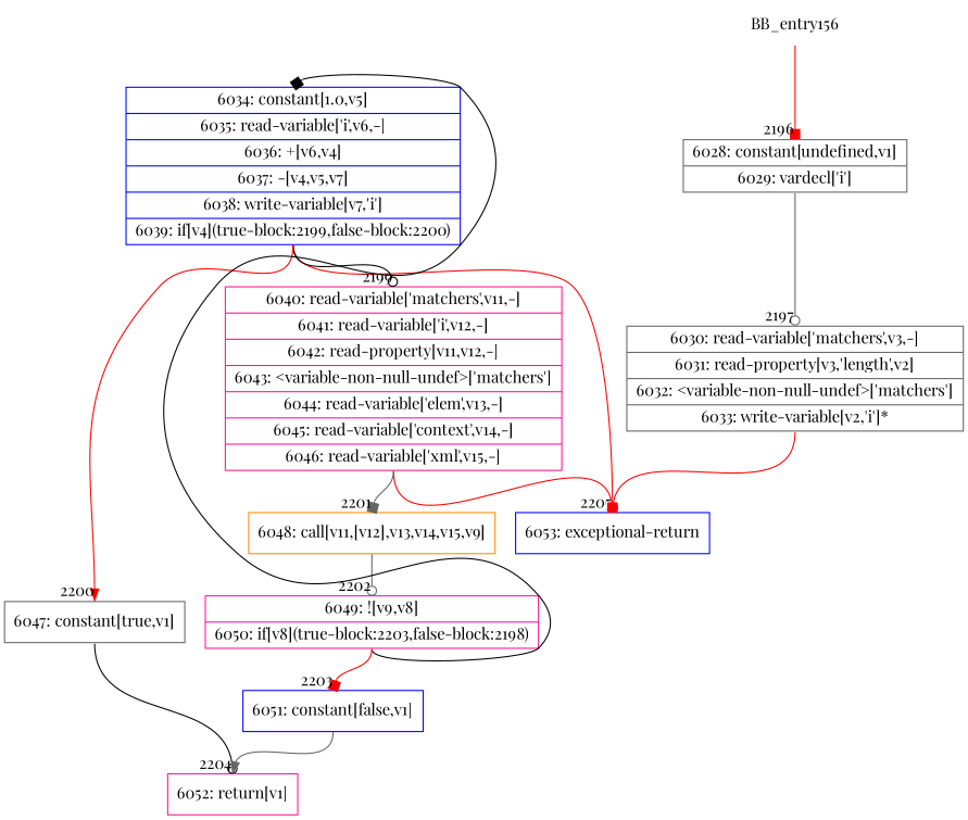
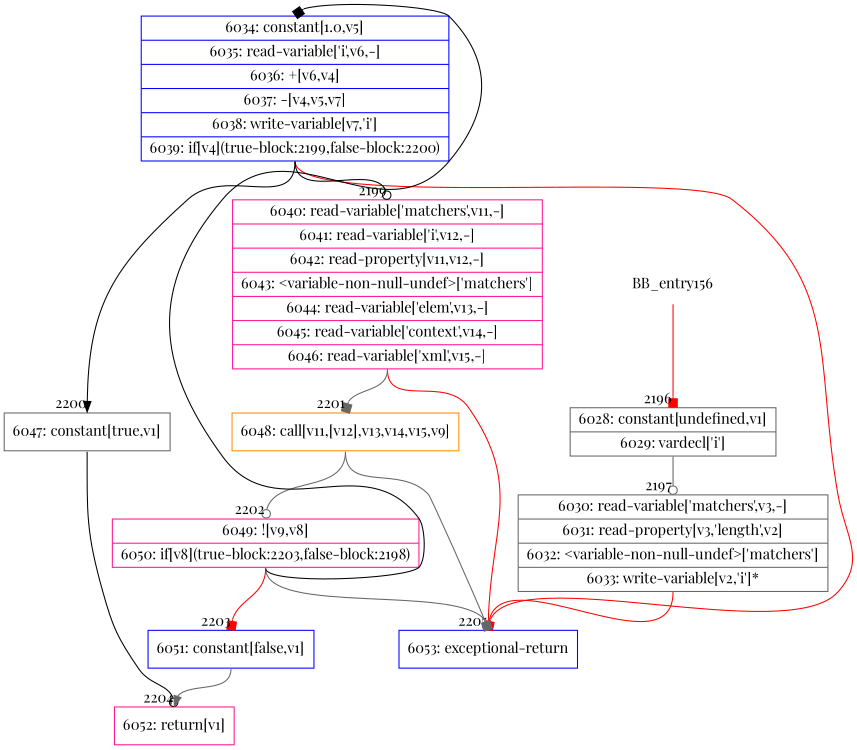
  digraph {
    fontname="Playfair Display"
    rankdir=TD
    node [color=blue fontname="Playfair Display" shape=record]
    edge [arrowhead=odot color=gray40 fontname="Playfair Display" headport=n tailport=s]
    BB_entry156 [shape=none]
    n2 [color=gray40 label="{6028: constant[undefined,v1]|6029: vardecl['i']}"]
    n3 [color=gray40 label="{6030: read-variable['matchers',v3,-]|6031: read-property[v3,'length',v2]|6032: \<variable-non-null-undef\>['matchers']|6033: write-variable[v2,'i']*}"]
    n4 [label="{6053: exceptional-return}"]
    n5 [label="{6034: constant[1.0,v5]|6035: read-variable['i',v6,-]|6036: +[v6,v4]|6037: -[v4,v5,v7]|6038: write-variable[v7,'i']|6039: if[v4](true-block:2199,false-block:2200)}"]
    n6 [color=deeppink label="{6040: read-variable['matchers',v11,-]|6041: read-variable['i',v12,-]|6042: read-property[v11,v12,-]|6043: \<variable-non-null-undef\>['matchers']|6044: read-variable['elem',v13,-]|6045: read-variable['context',v14,-]|6046: read-variable['xml',v15,-]}"]
    n7 [color=gray40 label="{6047: constant[true,v1]}"]
    n8 [color=darkorange label="{6048: call[v11,[v12],v13,v14,v15,v9]}"]
    n9 [color=deeppink label="{6052: return[v1]}"]
    n10 [color=deeppink label="{6049: ![v9,v8]|6050: if[v8](true-block:2203,false-block:2198)}"]
    n11 [label="{6051: constant[false,v1]}"]
    BB_entry156 -> n2 [arrowhead=box color=red headlabel="    2196"]
    n2 -> n3 [headlabel="      2197"]
    n3 -> n4 [color=red headlabel="      2205"]
    n5 -> n4 [arrowhead=box color=red]
    n5 -> n6 [color=black headlabel="      2199"]
-   n5 -> n7 [arrowhead=normal color=red headlabel="      2200"]
+   n5 -> n7 [arrowhead=normal color=black headlabel="      2200"]
    n6 -> n4 [color=red]
    n6 -> n8 [arrowhead=box headlabel="      2201"]
    n7 -> n9 [color=black headlabel="      2204"]
+   n8 -> n4
    n8 -> n10 [headlabel="      2202"]
+   n10 -> n4 [arrowhead=box]
    n10 -> n5 [arrowhead=box color=black]
    n10 -> n11 [arrowhead=box color=red headlabel="      2203"]
    n11 -> n9 [arrowhead=normal]
  }
